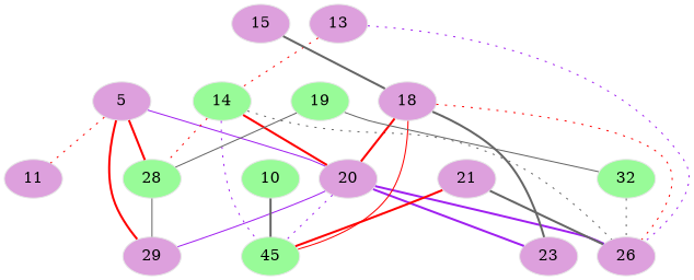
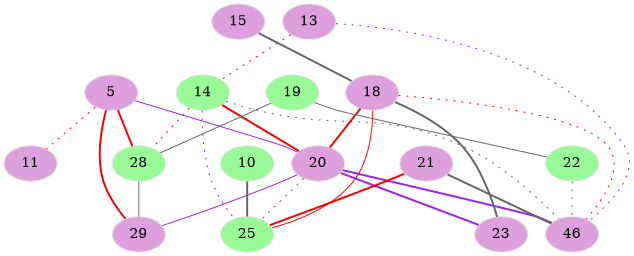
  graph {
    node [color=gray90 fillcolor=plum style=filled]
    edge [color=red style=bold weight=1.0]
    5
    11
    20
    28 [fillcolor=palegreen]
    29
-   25 [fillcolor=palegreen label=45]
-   26
+   25 [fillcolor=palegreen]
+   26 [label=46]
    23
    10 [fillcolor=palegreen]
    14 [fillcolor=palegreen]
    13
    15
    18
    19 [fillcolor=palegreen]
-   22 [fillcolor=palegreen label=32]
+   22 [fillcolor=palegreen]
    21
    5 -- 11 [style=dotted]
    5 -- 20 [color=purple style=solid]
    5 -- 28
    5 -- 29
    20 -- 29 [color=purple style=solid]
    20 -- 25 [color=purple style=dotted]
    20 -- 26 [color=purple]
    20 -- 23 [color=purple]
    28 -- 29 [color=gray40 style=solid]
    10 -- 25 [color=gray40 weight=2.0]
    14 -- 20
    14 -- 28 [style=dotted weight=2.0]
    14 -- 25 [color=purple style=dotted weight=2.0]
    14 -- 26 [color=gray40 style=dotted]
    13 -- 26 [color=purple style=dotted]
    13 -- 14 [style=dotted weight=2.0]
    15 -- 18 [color=gray40]
    18 -- 20 [weight=2.0]
    18 -- 25 [style=solid]
    18 -- 26 [style=dotted]
    18 -- 23 [color=gray40 weight=2.0]
    19 -- 28 [color=gray40 style=solid]
    19 -- 22 [color=gray40 style=solid]
    22 -- 26 [color=gray40 style=dotted]
    21 -- 25
    21 -- 26 [color=gray40]
  }
